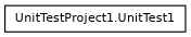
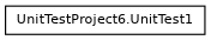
  digraph {
    rankdir=LR
-   n1 [color=black fillcolor=white fontname=Helvetica fontsize=10 height=0.2 label="UnitTestProject1.UnitTest1" shape=record style=filled width=0.4]
+   n1 [color=black fillcolor=white fontname=Helvetica fontsize=10 height=0.2 label="UnitTestProject6.UnitTest1" shape=record style=filled width=0.4]
  }
